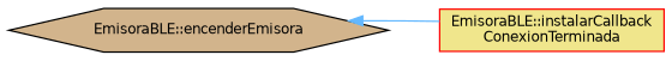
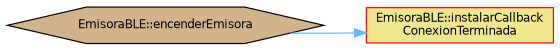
  digraph {
    rankdir=RL
    node [fontname=Helvetica fontsize=10 style=filled]
    n1 [color=red fillcolor=khaki fontcolor=black height=0.2 label="EmisoraBLE::instalarCallback\lConexionTerminada" shape=box width=0.4]
    n2 [color=black fillcolor=tan height=0.2 label="EmisoraBLE::encenderEmisora" shape=hexagon width=0.4]
-   n2 -> n1 [color=steelblue1 dir=back fontname=Helvetica fontsize=10 labelfontname=Helvetica labelfontsize=10 style=solid]
+   n1 -> n2 [color=steelblue1 dir=back fontname=Helvetica fontsize=10 labelfontname=Helvetica labelfontsize=10 style=solid]
  }
